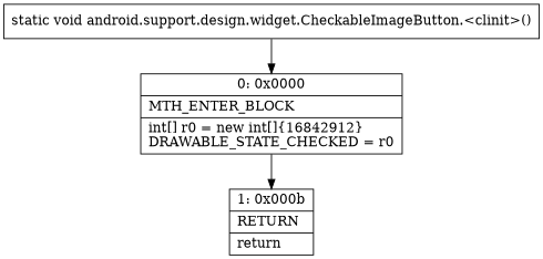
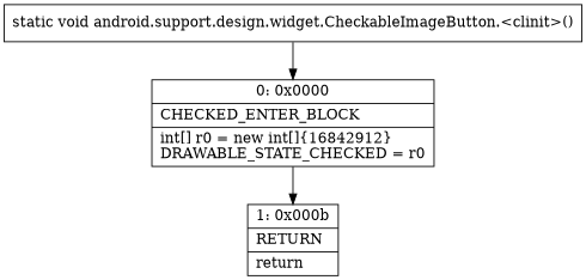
  digraph {
    node [shape=record]
-   n1 [label="{0\:\ 0x0000|MTH_ENTER_BLOCK\l|int[] r0 = new int[]\{16842912\}\lDRAWABLE_STATE_CHECKED = r0\l}"]
+   n1 [label="{0\:\ 0x0000|CHECKED_ENTER_BLOCK\l|int[] r0 = new int[]\{16842912\}\lDRAWABLE_STATE_CHECKED = r0\l}"]
    n2 [label="{1\:\ 0x000b|RETURN\l|return\l}"]
    n3 [label="{static void android.support.design.widget.CheckableImageButton.\<clinit\>() }"]
    n1 -> n2
    n3 -> n1
  }
